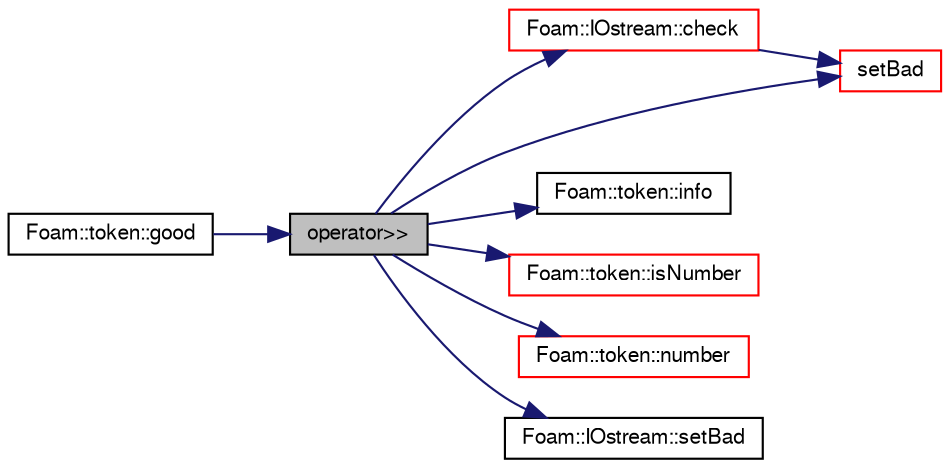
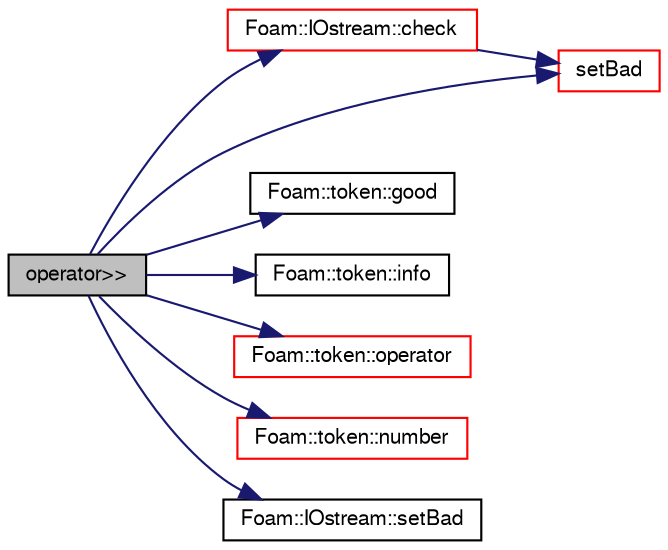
  digraph {
    rankdir=LR
    node [color=black fontname=FreeSans fontsize=10 shape=record]
    edge [color=midnightblue fontname=FreeSans fontsize=10 labelfontname=FreeSans labelfontsize=10 style=solid]
    n1 [fillcolor=grey75 fontcolor=black height=0.2 label="operator\>\>" style=filled width=0.4]
    n2 [color=red height=0.2 label="Foam::IOstream::check" width=0.4]
    n3 [color=red height=0.2 label=setBad width=0.4]
    n4 [height=0.2 label="Foam::token::good" width=0.4]
    n5 [height=0.2 label="Foam::token::info" width=0.4]
-   n6 [color=red height=0.2 label="Foam::token::isNumber" width=0.4]
+   n6 [color=red height=0.2 label="Foam::token::operator" width=0.4]
    n7 [color=red height=0.2 label="Foam::token::number" width=0.4]
    n8 [height=0.2 label="Foam::IOstream::setBad" width=0.4]
    n1 -> n2
    n1 -> n3
-   n4 -> n1
+   n1 -> n4
    n1 -> n5
    n1 -> n6
    n1 -> n7
    n1 -> n8
    n2 -> n3
  }
